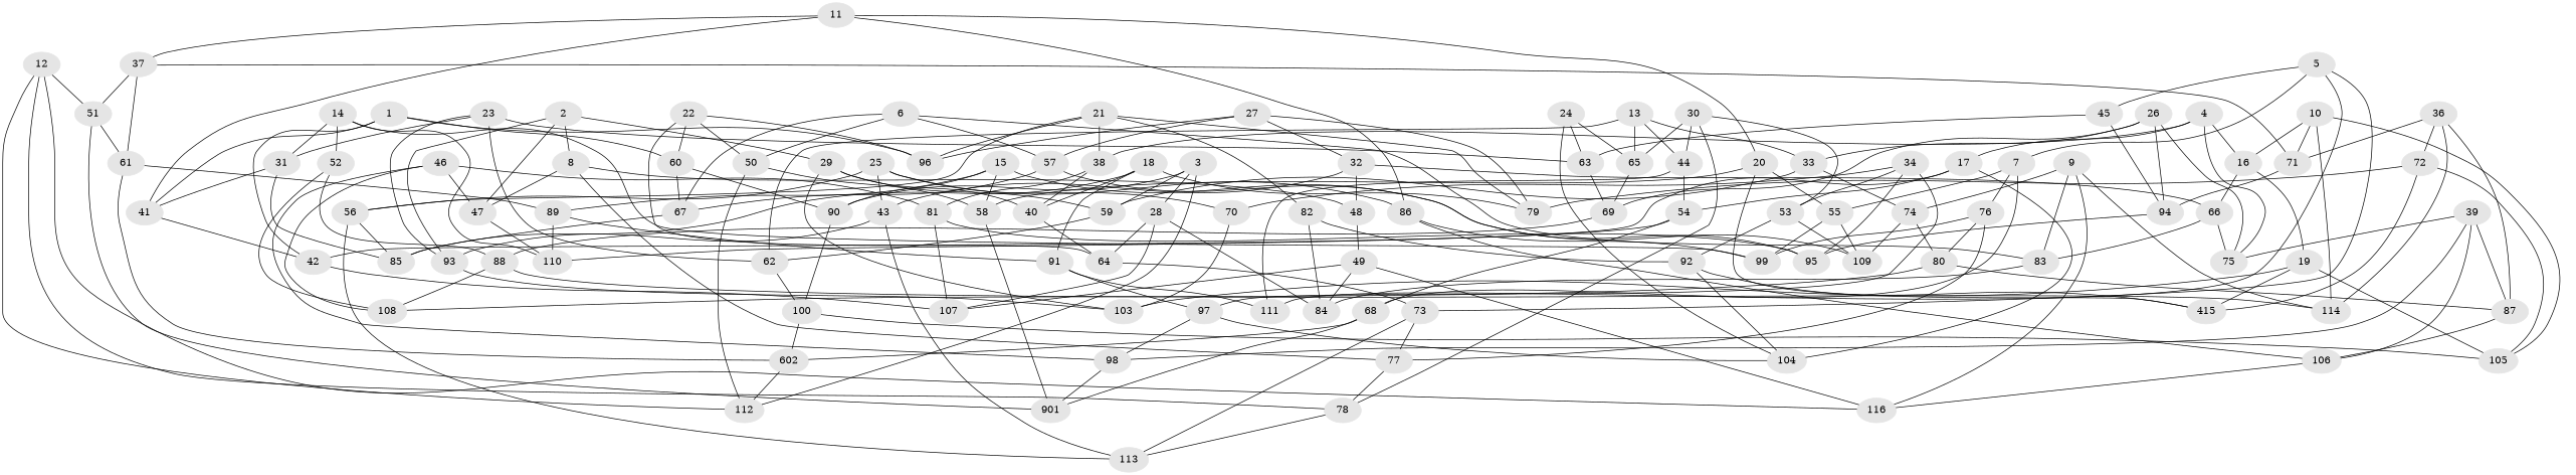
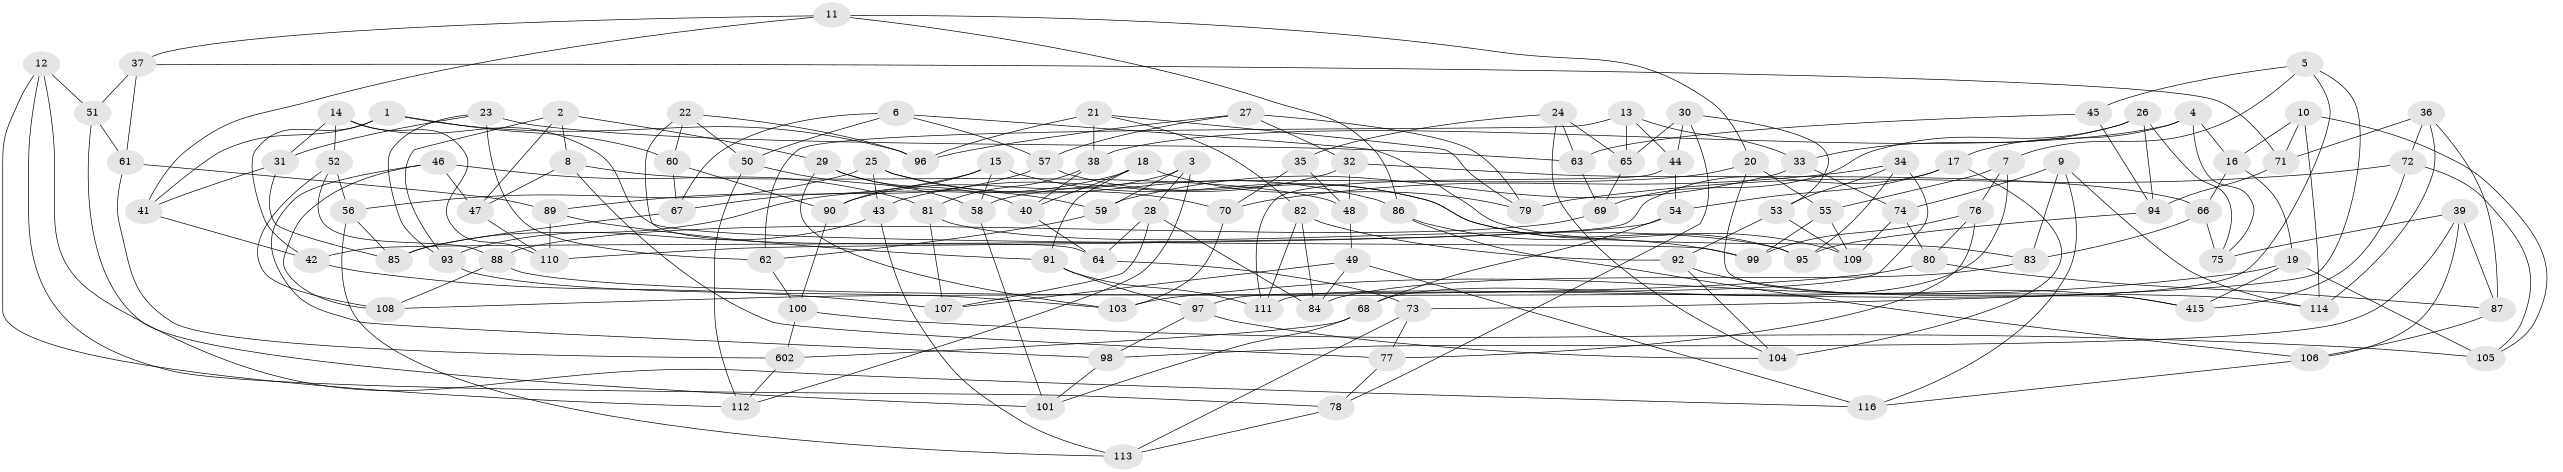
  graph {
    node [color=gray90 style=filled]
    1
    41
    42
    60
    96
    107
    90
    67
    2
    8
    29
    47
    93
    48
    77
    59
    40
    103
    110
    3
    28
    112
    64
    84
    62
    100
    4
    16
    17
    38
    75
    19
    66
    54
    104
    81
    5
    7
    45
    73
    111
    55
    68
    76
    63
    94
    113
    6
    50
    57
    83
    58
    95
    85
    99
    109
-   101 [label=901]
+   101
    n58 [label=602]
    80
    49
    78
    9
    74
    114
    116
    10
    71
    105
    11
    20
    37
    86
    n73 [label=415]
    51
    61
    106
    12
    13
    33
    44
    65
    69
    14
    31
    52
    56
    108
    88
    15
    89
    91
    18
    79
    97
    21
    82
    92
    22
    23
    24
+   35
    70
    25
    43
    26
    27
    32
    30
    53
    34
    98
    36
    72
    87
    39
    46
    1 -- 41
    1 -- 42
    1 -- 60
    1 -- 96
    41 -- 42
    42 -- 107
    60 -- 90
    60 -- 67
    90 -- 100
    67 -- 85
    2 -- 8
    2 -- 29
    2 -- 47
    2 -- 93
    8 -- 47
    8 -- 48
    8 -- 77
    29 -- 59
    29 -- 40
    29 -- 103
    47 -- 110
    93 -- 103
    48 -- 49
    77 -- 78
    59 -- 62
    40 -- 64
    3 -- 90
    3 -- 59
    3 -- 28
    3 -- 112
    28 -- 107
    28 -- 64
    28 -- 84
    64 -- 73
    62 -- 100
    100 -- n58
    100 -- 105
    4 -- 16
    4 -- 17
    4 -- 38
    4 -- 75
    16 -- 19
    16 -- 66
    17 -- 42
    17 -- 54
    17 -- 104
    38 -- 40
    38 -- 81
    19 -- 103
    19 -- 105
    19 -- n73
    66 -- 75
    66 -- 83
    54 -- 110
    54 -- 68
    81 -- 107
    81 -- 95
    5 -- 7
    5 -- 45
    5 -- 73
    5 -- 111
    7 -- 55
    7 -- 68
    7 -- 76
    45 -- 63
    45 -- 94
    73 -- 77
    73 -- 113
    55 -- 99
    55 -- 109
    68 -- 101
    68 -- n58
    76 -- 77
    76 -- 99
    76 -- 80
    63 -- 69
    94 -- 95
    6 -- 67
    6 -- 50
    6 -- 57
    6 -- 83
    50 -- 112
    50 -- 58
    57 -- 67
    57 -- 95
    83 -- 84
    58 -- 101
    n58 -- 112
    80 -- 108
    80 -- 87
    49 -- 107
    49 -- 84
    49 -- 116
    78 -- 113
    9 -- 83
    9 -- 74
    9 -- 114
    9 -- 116
    74 -- 109
    74 -- 80
    10 -- 16
    10 -- 114
    10 -- 71
    10 -- 105
    71 -- 94
    11 -- 41
    11 -- 20
    11 -- 37
    11 -- 86
    20 -- 55
    20 -- 58
    20 -- n73
    37 -- 71
    37 -- 51
    37 -- 61
    86 -- 99
    86 -- 106
    51 -- 101
    51 -- 61
    61 -- n58
    61 -- 89
    106 -- 116
    12 -- 112
    12 -- 78
    12 -- 116
    12 -- 51
    13 -- 62
    13 -- 33
    13 -- 44
    13 -- 65
    33 -- 59
    33 -- 74
    44 -- 54
    44 -- 111
    65 -- 69
    69 -- 88
    14 -- 110
    14 -- 99
    14 -- 31
    14 -- 52
    31 -- 41
    31 -- 85
-   21 -- 56
+   52 -- 56
    52 -- 108
    52 -- 88
    56 -- 113
    56 -- 85
    88 -- 114
    88 -- 108
    15 -- 90
    15 -- 58
    15 -- 109
    15 -- 89
    89 -- 110
    89 -- 91
    91 -- 111
    91 -- 97
    18 -- 40
    18 -- 85
    18 -- 91
    18 -- 79
    97 -- 104
    97 -- 98
    21 -- 96
    21 -- 38
    21 -- 79
    21 -- 82
    82 -- 84
+   82 -- 111
    82 -- 92
    92 -- 104
    92 -- n73
    22 -- 60
    22 -- 96
    22 -- 64
    22 -- 50
    23 -- 93
    23 -- 62
    23 -- 63
    23 -- 31
    24 -- 104
    24 -- 63
    24 -- 65
+   24 -- 35
+   35 -- 48
+   35 -- 70
    70 -- 103
    25 -- 86
    25 -- 56
    25 -- 70
    25 -- 43
    43 -- 93
    43 -- 113
    26 -- 75
    26 -- 94
    26 -- 33
    26 -- 69
    27 -- 96
    27 -- 57
    27 -- 79
    27 -- 32
    32 -- 48
    32 -- 66
    32 -- 43
    30 -- 78
    30 -- 44
    30 -- 65
    30 -- 53
    53 -- 109
    53 -- 92
    34 -- 95
    34 -- 97
    34 -- 70
    34 -- 53
    98 -- 101
    36 -- 114
    36 -- 71
    36 -- 72
    36 -- 87
    72 -- 105
    72 -- n73
    72 -- 79
    87 -- 106
    39 -- 75
    39 -- 106
    39 -- 98
    39 -- 87
    46 -- 47
    46 -- 81
    46 -- 108
    46 -- 98
  }
